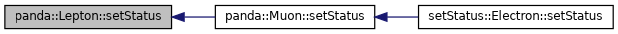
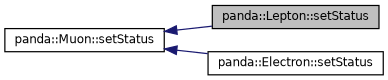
  digraph {
    rankdir=LR
    node [color=black fillcolor=white fontname=Helvetica fontsize=10 shape=record style=filled]
    edge [color=midnightblue dir=back fontname=Helvetica fontsize=10 labelfontname=Helvetica labelfontsize=10 style=solid]
    n1 [fillcolor=grey75 fontcolor=black height=0.2 label="panda::Lepton::setStatus" width=0.4]
    n2 [height=0.2 label="panda::Muon::setStatus" width=0.4]
-   n3 [height=0.2 label="setStatus::Electron::setStatus" width=0.4]
-   n1 -> n2
+   n3 [height=0.2 label="panda::Electron::setStatus" width=0.4]
+   n2 -> n1
    n2 -> n3
  }
